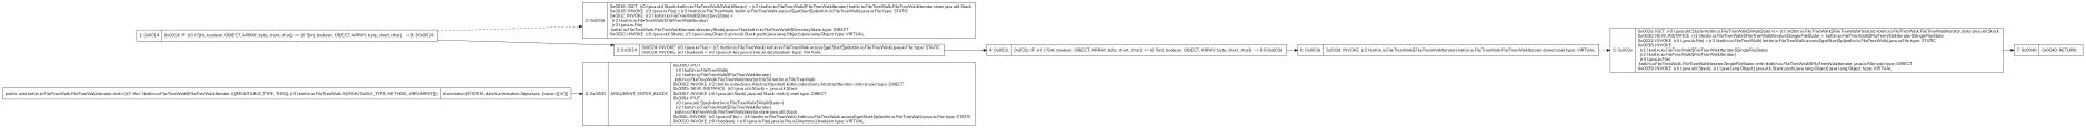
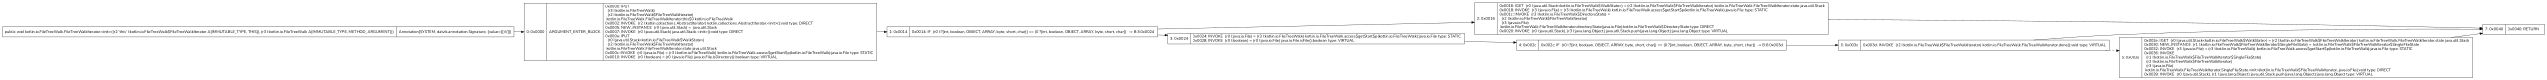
  digraph {
    fontname=Nunito
    rankdir=LR
    node [fontname=Nunito shape=record]
    edge [fontname=Nunito]
    n1 [label="{0\:\ 0x0000|ARGUMENT_ENTER_BLOCK\l|0x0000: IPUT  \l  (r3 I:kotlin.io.FileTreeWalk)\l  (r2 I:kotlin.io.FileTreeWalk$FileTreeWalkIterator)\l kotlin.io.FileTreeWalk.FileTreeWalkIterator.this$0 kotlin.io.FileTreeWalk \l0x0002: INVOKE  (r2 I:kotlin.collections.AbstractIterator) kotlin.collections.AbstractIterator.\<init\>():void type: DIRECT \l0x0005: NEW_INSTANCE  (r0 I:java.util.Stack) =  java.util.Stack \l0x0007: INVOKE  (r0 I:java.util.Stack) java.util.Stack.\<init\>():void type: DIRECT \l0x000a: IPUT  \l  (r0 I:java.util.Stack\<kotlin.io.FileTreeWalk$WalkState\>)\l  (r2 I:kotlin.io.FileTreeWalk$FileTreeWalkIterator)\l kotlin.io.FileTreeWalk.FileTreeWalkIterator.state java.util.Stack \l0x000c: INVOKE  (r0 I:java.io.File) = (r3 I:kotlin.io.FileTreeWalk) kotlin.io.FileTreeWalk.access$getStart$p(kotlin.io.FileTreeWalk):java.io.File type: STATIC \l0x0010: INVOKE  (r0 I:boolean) = (r0 I:java.io.File) java.io.File.isDirectory():boolean type: VIRTUAL \l}"]
    n2 [label="{1\:\ 0x0014|0x0014: IF  (r0 I:?[int, boolean, OBJECT, ARRAY, byte, short, char]) == (0 ?[int, boolean, OBJECT, ARRAY, byte, short, char])  \-\> B:3:0x0024 \l}"]
    n3 [label="{2\:\ 0x0016|0x0016: IGET  (r0 I:java.util.Stack\<kotlin.io.FileTreeWalk$WalkState\>) = (r2 I:kotlin.io.FileTreeWalk$FileTreeWalkIterator) kotlin.io.FileTreeWalk.FileTreeWalkIterator.state java.util.Stack \l0x0018: INVOKE  (r3 I:java.io.File) = (r3 I:kotlin.io.FileTreeWalk) kotlin.io.FileTreeWalk.access$getStart$p(kotlin.io.FileTreeWalk):java.io.File type: STATIC \l0x001c: INVOKE  (r3 I:kotlin.io.FileTreeWalk$DirectoryState) = \l  (r2 I:kotlin.io.FileTreeWalk$FileTreeWalkIterator)\l  (r3 I:java.io.File)\l kotlin.io.FileTreeWalk.FileTreeWalkIterator.directoryState(java.io.File):kotlin.io.FileTreeWalk$DirectoryState type: DIRECT \l0x0020: INVOKE  (r0 I:java.util.Stack), (r3 I:java.lang.Object) java.util.Stack.push(java.lang.Object):java.lang.Object type: VIRTUAL \l}"]
    n4 [label="{3\:\ 0x0024|0x0024: INVOKE  (r0 I:java.io.File) = (r3 I:kotlin.io.FileTreeWalk) kotlin.io.FileTreeWalk.access$getStart$p(kotlin.io.FileTreeWalk):java.io.File type: STATIC \l0x0028: INVOKE  (r0 I:boolean) = (r0 I:java.io.File) java.io.File.isFile():boolean type: VIRTUAL \l}"]
    n5 [label="{7\:\ 0x0040|0x0040: RETURN   \l}"]
    n6 [label="{4\:\ 0x002c|0x002c: IF  (r0 I:?[int, boolean, OBJECT, ARRAY, byte, short, char]) == (0 ?[int, boolean, OBJECT, ARRAY, byte, short, char])  \-\> B:6:0x003d \l}"]
    n7 [label="{6\:\ 0x003d|0x003d: INVOKE  (r2 I:kotlin.io.FileTreeWalk$FileTreeWalkIterator) kotlin.io.FileTreeWalk.FileTreeWalkIterator.done():void type: VIRTUAL \l}"]
    n8 [label="{5\:\ 0x002e|0x002e: IGET  (r0 I:java.util.Stack\<kotlin.io.FileTreeWalk$WalkState\>) = (r2 I:kotlin.io.FileTreeWalk$FileTreeWalkIterator) kotlin.io.FileTreeWalk.FileTreeWalkIterator.state java.util.Stack \l0x0030: NEW_INSTANCE  (r1 I:kotlin.io.FileTreeWalk$FileTreeWalkIterator$SingleFileState) =  kotlin.io.FileTreeWalk$FileTreeWalkIterator$SingleFileState \l0x0032: INVOKE  (r3 I:java.io.File) = (r3 I:kotlin.io.FileTreeWalk) kotlin.io.FileTreeWalk.access$getStart$p(kotlin.io.FileTreeWalk):java.io.File type: STATIC \l0x0036: INVOKE  \l  (r1 I:kotlin.io.FileTreeWalk$FileTreeWalkIterator$SingleFileState)\l  (r2 I:kotlin.io.FileTreeWalk$FileTreeWalkIterator)\l  (r3 I:java.io.File)\l kotlin.io.FileTreeWalk.FileTreeWalkIterator.SingleFileState.\<init\>(kotlin.io.FileTreeWalk$FileTreeWalkIterator, java.io.File):void type: DIRECT \l0x0039: INVOKE  (r0 I:java.util.Stack), (r1 I:java.lang.Object) java.util.Stack.push(java.lang.Object):java.lang.Object type: VIRTUAL \l}"]
    n9 [label="{public void kotlin.io.FileTreeWalk.FileTreeWalkIterator.\<init\>((r2 'this' I:kotlin.io.FileTreeWalk$FileTreeWalkIterator A[IMMUTABLE_TYPE, THIS]), (r3 I:kotlin.io.FileTreeWalk A[IMMUTABLE_TYPE, METHOD_ARGUMENT]))  | Annotation[SYSTEM, dalvik.annotation.Signature, \{value=[()V]\}]\l}"]
-   n2 -> n3 [style=dashed]
+   n1 -> n2
+   n2 -> n3 [style=solid]
    n2 -> n4
+   n3 -> n5
    n4 -> n6
    n6 -> n7
+   n7 -> n5
    n7 -> n8 [style=dashed]
    n8 -> n5
    n9 -> n1
  }
